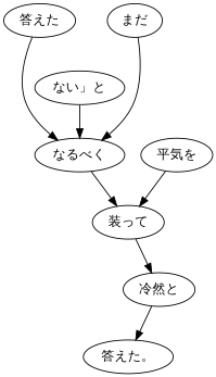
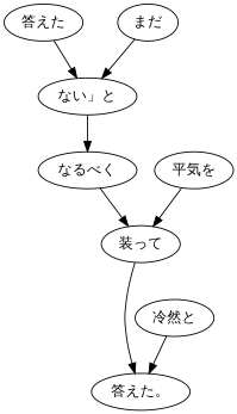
  digraph {
    fontname="Open Sans"
    node [fontname="Open Sans"]
    edge [fontname="Open Sans"]
    n1 [label="答えた"]
    n2 [label="ない」と"]
    n3 [label="なるべく"]
    n4 [label="まだ"]
    n5 [label="装って"]
    n6 [label="答えた。"]
    n7 [label="平気を"]
    n8 [label="冷然と"]
-   n1 -> n3
+   n1 -> n2
    n2 -> n3
    n3 -> n5
-   n4 -> n3
-   n5 -> n8
+   n4 -> n2
+   n5 -> n6
    n7 -> n5
    n8 -> n6
  }
